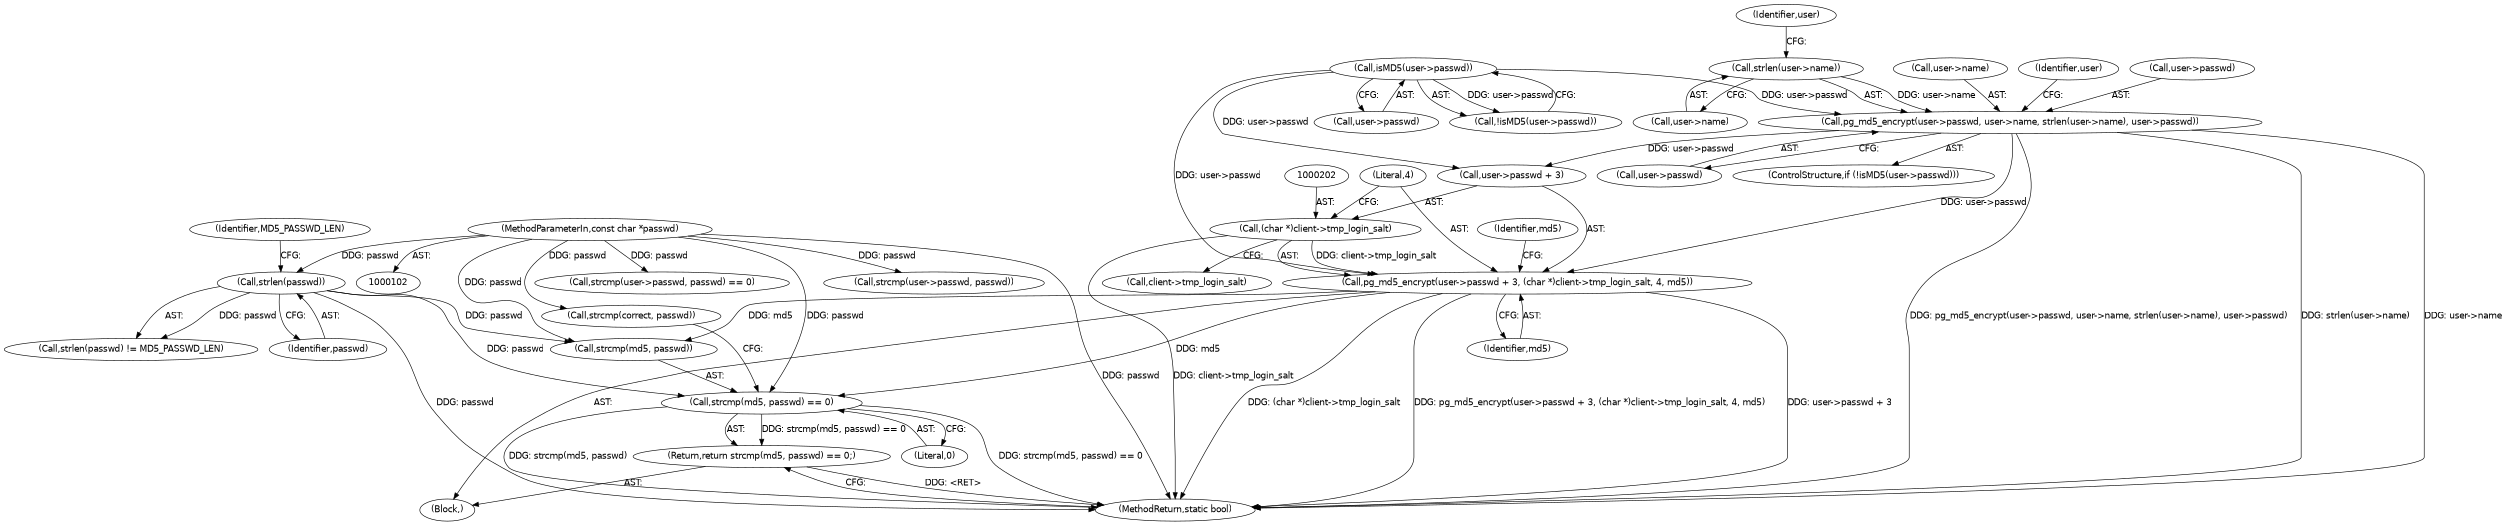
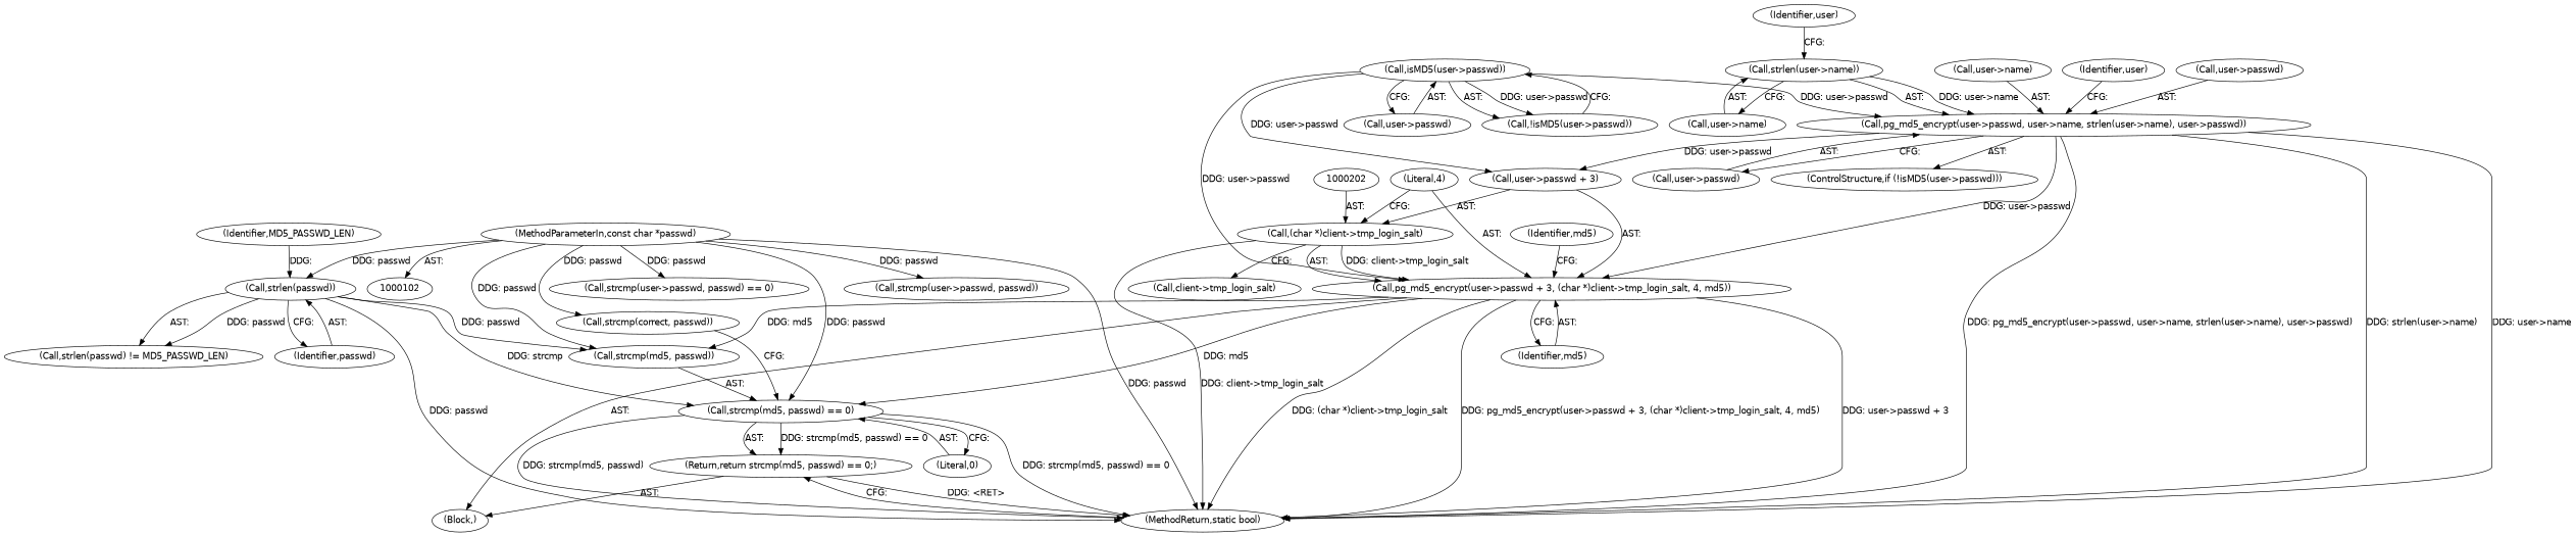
  digraph {
    fontname="DejaVu Sans"
    node [fontname="DejaVu Sans"]
    edge [fontname="DejaVu Sans"]
    n1 [label="(Call,strcmp(md5, passwd) == 0)"]
    n2 [label="(Return,return strcmp(md5, passwd) == 0;)"]
    n3 [label="(Literal,0)"]
    n4 [label="(MethodReturn,static bool)"]
    n5 [label="(Block,)"]
    n6 [label="(Call,pg_md5_encrypt(user->passwd + 3, (char *)client->tmp_login_salt, 4, md5))"]
    n7 [label="(Identifier,md5)"]
    n8 [label="(Call,strcmp(md5, passwd))"]
    n9 [label="(Call,pg_md5_encrypt(user->passwd, user->name, strlen(user->name), user->passwd))"]
    n10 [label="(Call,user->passwd)"]
    n11 [label="(Call,user->passwd + 3)"]
    n12 [label="(ControlStructure,if (!isMD5(user->passwd)))"]
    n13 [label="(Call,(char *)client->tmp_login_salt)"]
    n14 [label="(Call,isMD5(user->passwd))"]
    n15 [label="(Call,!isMD5(user->passwd))"]
    n16 [label="(Call,user->passwd)"]
    n17 [label="(Call,strlen(user->name))"]
    n18 [label="(Call,user->name)"]
    n19 [label="(Call,client->tmp_login_salt)"]
    n20 [label="(Call,strlen(passwd))"]
    n21 [label="(Identifier,passwd)"]
    n22 [label="(Call,strlen(passwd) != MD5_PASSWD_LEN)"]
    n23 [label="(MethodParameterIn,const char *passwd)"]
    n24 [label="(Call,strcmp(correct, passwd))"]
    n25 [label="(Call,strcmp(user->passwd, passwd) == 0)"]
    n26 [label="(Call,strcmp(user->passwd, passwd))"]
    1000102
    n28 [label="(Call,user->name)"]
    n29 [label="(Identifier,user)"]
    n30 [label="(Identifier,user)"]
    n31 [label="(Call,user->passwd)"]
    n32 [label="(Identifier,MD5_PASSWD_LEN)"]
    n33 [label="(Literal,4)"]
    n34 [label="(Identifier,md5)"]
    1000202
    n1 -> n2 [label="AST: "]
    n1 -> n2 [label="DDG: strcmp(md5, passwd) == 0"]
    n1 -> n3 [label="CFG: "]
    n1 -> n4 [label="DDG: strcmp(md5, passwd) == 0"]
    n1 -> n4 [label="DDG: strcmp(md5, passwd)"]
    n2 -> n4 [label="DDG: <RET>"]
    n2 -> n5 [label="AST: "]
    n3 -> n1 [label="AST: "]
    n4 -> n2 [label="CFG: "]
    n6 -> n1 [label="DDG: md5"]
    n6 -> n4 [label="DDG: (char *)client->tmp_login_salt"]
    n6 -> n4 [label="DDG: pg_md5_encrypt(user->passwd + 3, (char *)client->tmp_login_salt, 4, md5)"]
    n6 -> n4 [label="DDG: user->passwd + 3"]
    n6 -> n5 [label="AST: "]
    n6 -> n7 [label="CFG: "]
    n6 -> n8 [label="DDG: md5"]
    n7 -> n6 [label="AST: "]
    n8 -> n1 [label="AST: "]
    n9 -> n4 [label="DDG: strlen(user->name)"]
    n9 -> n4 [label="DDG: user->name"]
    n9 -> n4 [label="DDG: pg_md5_encrypt(user->passwd, user->name, strlen(user->name), user->passwd)"]
    n9 -> n6 [label="DDG: user->passwd"]
    n9 -> n10 [label="CFG: "]
    n9 -> n11 [label="DDG: user->passwd"]
    n9 -> n12 [label="AST: "]
    n10 -> n9 [label="AST: "]
    n11 -> n6 [label="AST: "]
    n11 -> n13 [label="AST: "]
    n13 -> n4 [label="DDG: client->tmp_login_salt"]
    n13 -> n6 [label="AST: "]
    n13 -> n6 [label="DDG: client->tmp_login_salt"]
    n13 -> n19 [label="CFG: "]
    n14 -> n6 [label="DDG: user->passwd"]
    n14 -> n9 [label="DDG: user->passwd"]
    n14 -> n11 [label="DDG: user->passwd"]
    n14 -> n15 [label="AST: "]
    n14 -> n15 [label="DDG: user->passwd"]
    n14 -> n16 [label="CFG: "]
    n15 -> n14 [label="CFG: "]
    n16 -> n14 [label="AST: "]
    n17 -> n9 [label="AST: "]
    n17 -> n9 [label="DDG: user->name"]
    n17 -> n18 [label="CFG: "]
    n18 -> n17 [label="AST: "]
-   n20 -> n1 [label="DDG: passwd"]
+   n20 -> n1 [label="DDG: strcmp"]
    n20 -> n4 [label="DDG: passwd"]
    n20 -> n8 [label="DDG: passwd"]
    n20 -> n21 [label="CFG: "]
    n20 -> n22 [label="AST: "]
    n20 -> n22 [label="DDG: passwd"]
    n21 -> n20 [label="AST: "]
    n23 -> n1 [label="DDG: passwd"]
    n23 -> n4 [label="DDG: passwd"]
    n23 -> n8 [label="DDG: passwd"]
    n23 -> n20 [label="DDG: passwd"]
    n23 -> n24 [label="DDG: passwd"]
    n23 -> n25 [label="DDG: passwd"]
    n23 -> n26 [label="DDG: passwd"]
    n23 -> 1000102 [label="AST: "]
    n24 -> n1 [label="CFG: "]
    n28 -> n9 [label="AST: "]
    n29 -> n9 [label="CFG: "]
    n30 -> n17 [label="CFG: "]
    n31 -> n9 [label="AST: "]
-   n32 -> n20 [label="CFG: "]
+   n32 -> n20 [label="DDG: "]
    n33 -> n6 [label="AST: "]
    n33 -> n13 [label="CFG: "]
    n34 -> n6 [label="CFG: "]
    1000202 -> n13 [label="AST: "]
  }
